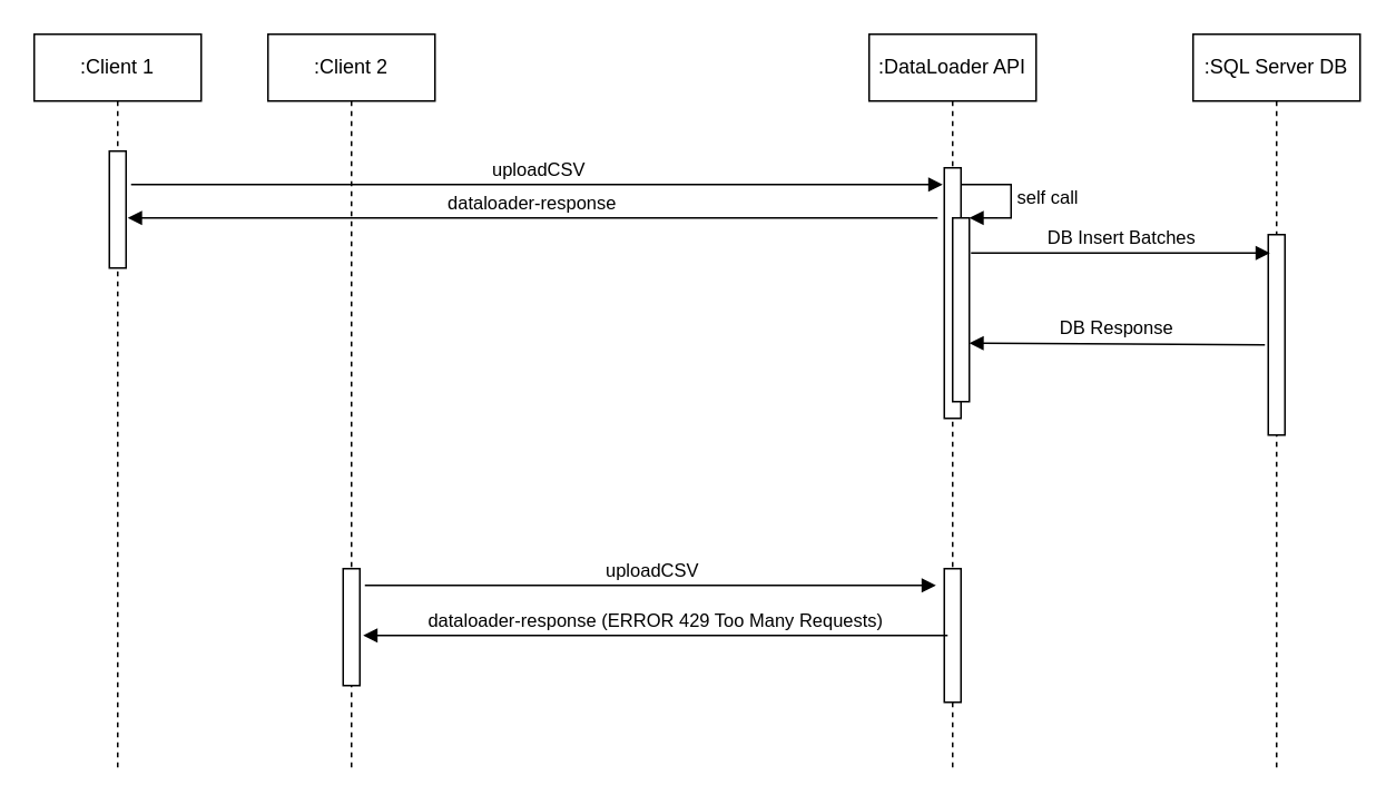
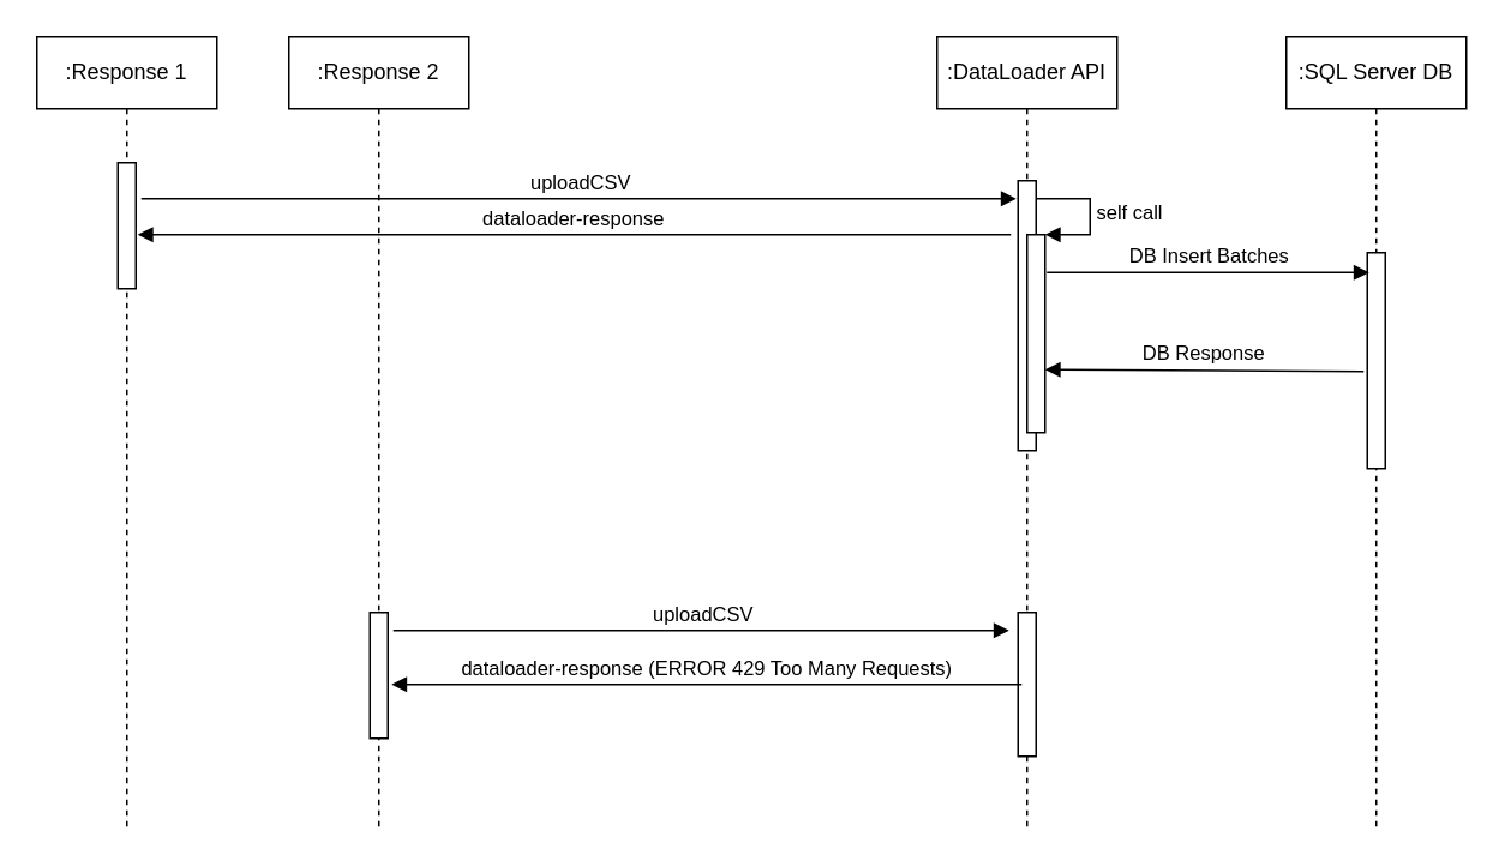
  <mxCell id="0" />
  <mxCell id="1" parent="0" />
- <mxCell id="2" value=":Client 1" style="shape=umlLifeline;perimeter=lifelinePerimeter;whiteSpace=wrap;html=1;container=1;collapsible=0;recursiveResize=0;outlineConnect=0;" parent="1" vertex="1"><mxGeometry x="20" y="20" width="100" height="440" as="geometry" /></mxCell>
+ <mxCell id="2" value=":Response 1" style="shape=umlLifeline;perimeter=lifelinePerimeter;whiteSpace=wrap;html=1;container=1;collapsible=0;recursiveResize=0;outlineConnect=0;" parent="1" vertex="1"><mxGeometry x="20" y="20" width="100" height="440" as="geometry" /></mxCell>
  <mxCell id="3" value="" style="html=1;points=[];perimeter=orthogonalPerimeter;" parent="2" vertex="1"><mxGeometry x="45" y="70" width="10" height="70" as="geometry" /></mxCell>
  <mxCell id="4" value=":DataLoader API" style="shape=umlLifeline;perimeter=lifelinePerimeter;whiteSpace=wrap;html=1;container=1;collapsible=0;recursiveResize=0;outlineConnect=0;" parent="1" vertex="1"><mxGeometry x="520" y="20" width="100" height="440" as="geometry" /></mxCell>
  <mxCell id="5" value="" style="html=1;points=[];perimeter=orthogonalPerimeter;" parent="4" vertex="1"><mxGeometry x="45" y="80" width="10" height="150" as="geometry" /></mxCell>
  <mxCell id="6" value="" style="html=1;points=[];perimeter=orthogonalPerimeter;" vertex="1" parent="4"><mxGeometry x="50" y="110" width="10" height="110" as="geometry" /></mxCell>
  <mxCell id="7" value="self call" style="edgeStyle=orthogonalEdgeStyle;html=1;align=left;spacingLeft=2;endArrow=block;rounded=0;entryX=1;entryY=0;" edge="1" target="6" parent="4"><mxGeometry relative="1" as="geometry"><mxPoint x="55" y="90" as="sourcePoint" /><Array as="points"><mxPoint x="85" y="90" /></Array></mxGeometry></mxCell>
  <mxCell id="8" value="" style="html=1;points=[];perimeter=orthogonalPerimeter;" vertex="1" parent="4"><mxGeometry x="45" y="320" width="10" height="80" as="geometry" /></mxCell>
  <mxCell id="9" value="uploadCSV" style="html=1;verticalAlign=bottom;endArrow=block;rounded=0;exitX=0.9;exitY=0.214;exitDx=0;exitDy=0;exitPerimeter=0;" edge="1" parent="4"><mxGeometry x="0.004" width="80" relative="1" as="geometry"><mxPoint x="-302" y="330" as="sourcePoint" /><mxPoint x="40" y="330" as="targetPoint" /><mxPoint as="offset" /></mxGeometry></mxCell>
  <mxCell id="10" value=":SQL Server DB" style="shape=umlLifeline;perimeter=lifelinePerimeter;whiteSpace=wrap;html=1;container=1;collapsible=0;recursiveResize=0;outlineConnect=0;" parent="1" vertex="1"><mxGeometry x="714" y="20" width="100" height="440" as="geometry" /></mxCell>
  <mxCell id="11" value="" style="html=1;points=[];perimeter=orthogonalPerimeter;" parent="10" vertex="1"><mxGeometry x="45" y="120" width="10" height="120" as="geometry" /></mxCell>
  <mxCell id="12" value="uploadCSV" style="html=1;verticalAlign=bottom;endArrow=block;rounded=0;exitX=0.9;exitY=0.214;exitDx=0;exitDy=0;exitPerimeter=0;" parent="1" edge="1"><mxGeometry x="0.004" width="80" relative="1" as="geometry"><mxPoint x="78" y="109.98" as="sourcePoint" /><mxPoint x="564" y="110" as="targetPoint" /><mxPoint as="offset" /></mxGeometry></mxCell>
  <mxCell id="13" value="dataloader-response" style="html=1;verticalAlign=bottom;endArrow=block;rounded=0;entryX=0.9;entryY=0.75;entryDx=0;entryDy=0;entryPerimeter=0;" parent="1" edge="1"><mxGeometry width="80" relative="1" as="geometry"><mxPoint x="561" y="130" as="sourcePoint" /><mxPoint x="76" y="130" as="targetPoint" /></mxGeometry></mxCell>
  <mxCell id="14" value="DB Insert Batches" style="html=1;verticalAlign=bottom;endArrow=block;rounded=0;exitX=1.1;exitY=0.291;exitDx=0;exitDy=0;exitPerimeter=0;" parent="1" edge="1"><mxGeometry width="80" relative="1" as="geometry"><mxPoint x="581" y="151.01" as="sourcePoint" /><mxPoint x="760" y="151" as="targetPoint" /></mxGeometry></mxCell>
  <mxCell id="15" value="DB Response" style="html=1;verticalAlign=bottom;endArrow=block;rounded=0;exitX=-0.2;exitY=0.55;exitDx=0;exitDy=0;exitPerimeter=0;" parent="1" edge="1" source="11"><mxGeometry width="80" relative="1" as="geometry"><mxPoint x="752" y="206.96" as="sourcePoint" /><mxPoint x="580" y="205" as="targetPoint" /></mxGeometry></mxCell>
- <mxCell id="16" value=":Client 2" style="shape=umlLifeline;perimeter=lifelinePerimeter;whiteSpace=wrap;html=1;container=1;collapsible=0;recursiveResize=0;outlineConnect=0;" vertex="1" parent="1"><mxGeometry x="160" y="20" width="100" height="440" as="geometry" /></mxCell>
+ <mxCell id="16" value=":Response 2" style="shape=umlLifeline;perimeter=lifelinePerimeter;whiteSpace=wrap;html=1;container=1;collapsible=0;recursiveResize=0;outlineConnect=0;" vertex="1" parent="1"><mxGeometry x="160" y="20" width="100" height="440" as="geometry" /></mxCell>
  <mxCell id="17" value="" style="html=1;points=[];perimeter=orthogonalPerimeter;" vertex="1" parent="16"><mxGeometry x="45" y="320" width="10" height="70" as="geometry" /></mxCell>
  <mxCell id="18" value="dataloader-response (ERROR 429 Too Many Requests)" style="html=1;verticalAlign=bottom;endArrow=block;rounded=0;entryX=0.9;entryY=0.75;entryDx=0;entryDy=0;entryPerimeter=0;" edge="1" parent="1"><mxGeometry width="80" relative="1" as="geometry"><mxPoint x="567" y="380" as="sourcePoint" /><mxPoint x="217" y="380" as="targetPoint" /></mxGeometry></mxCell>
